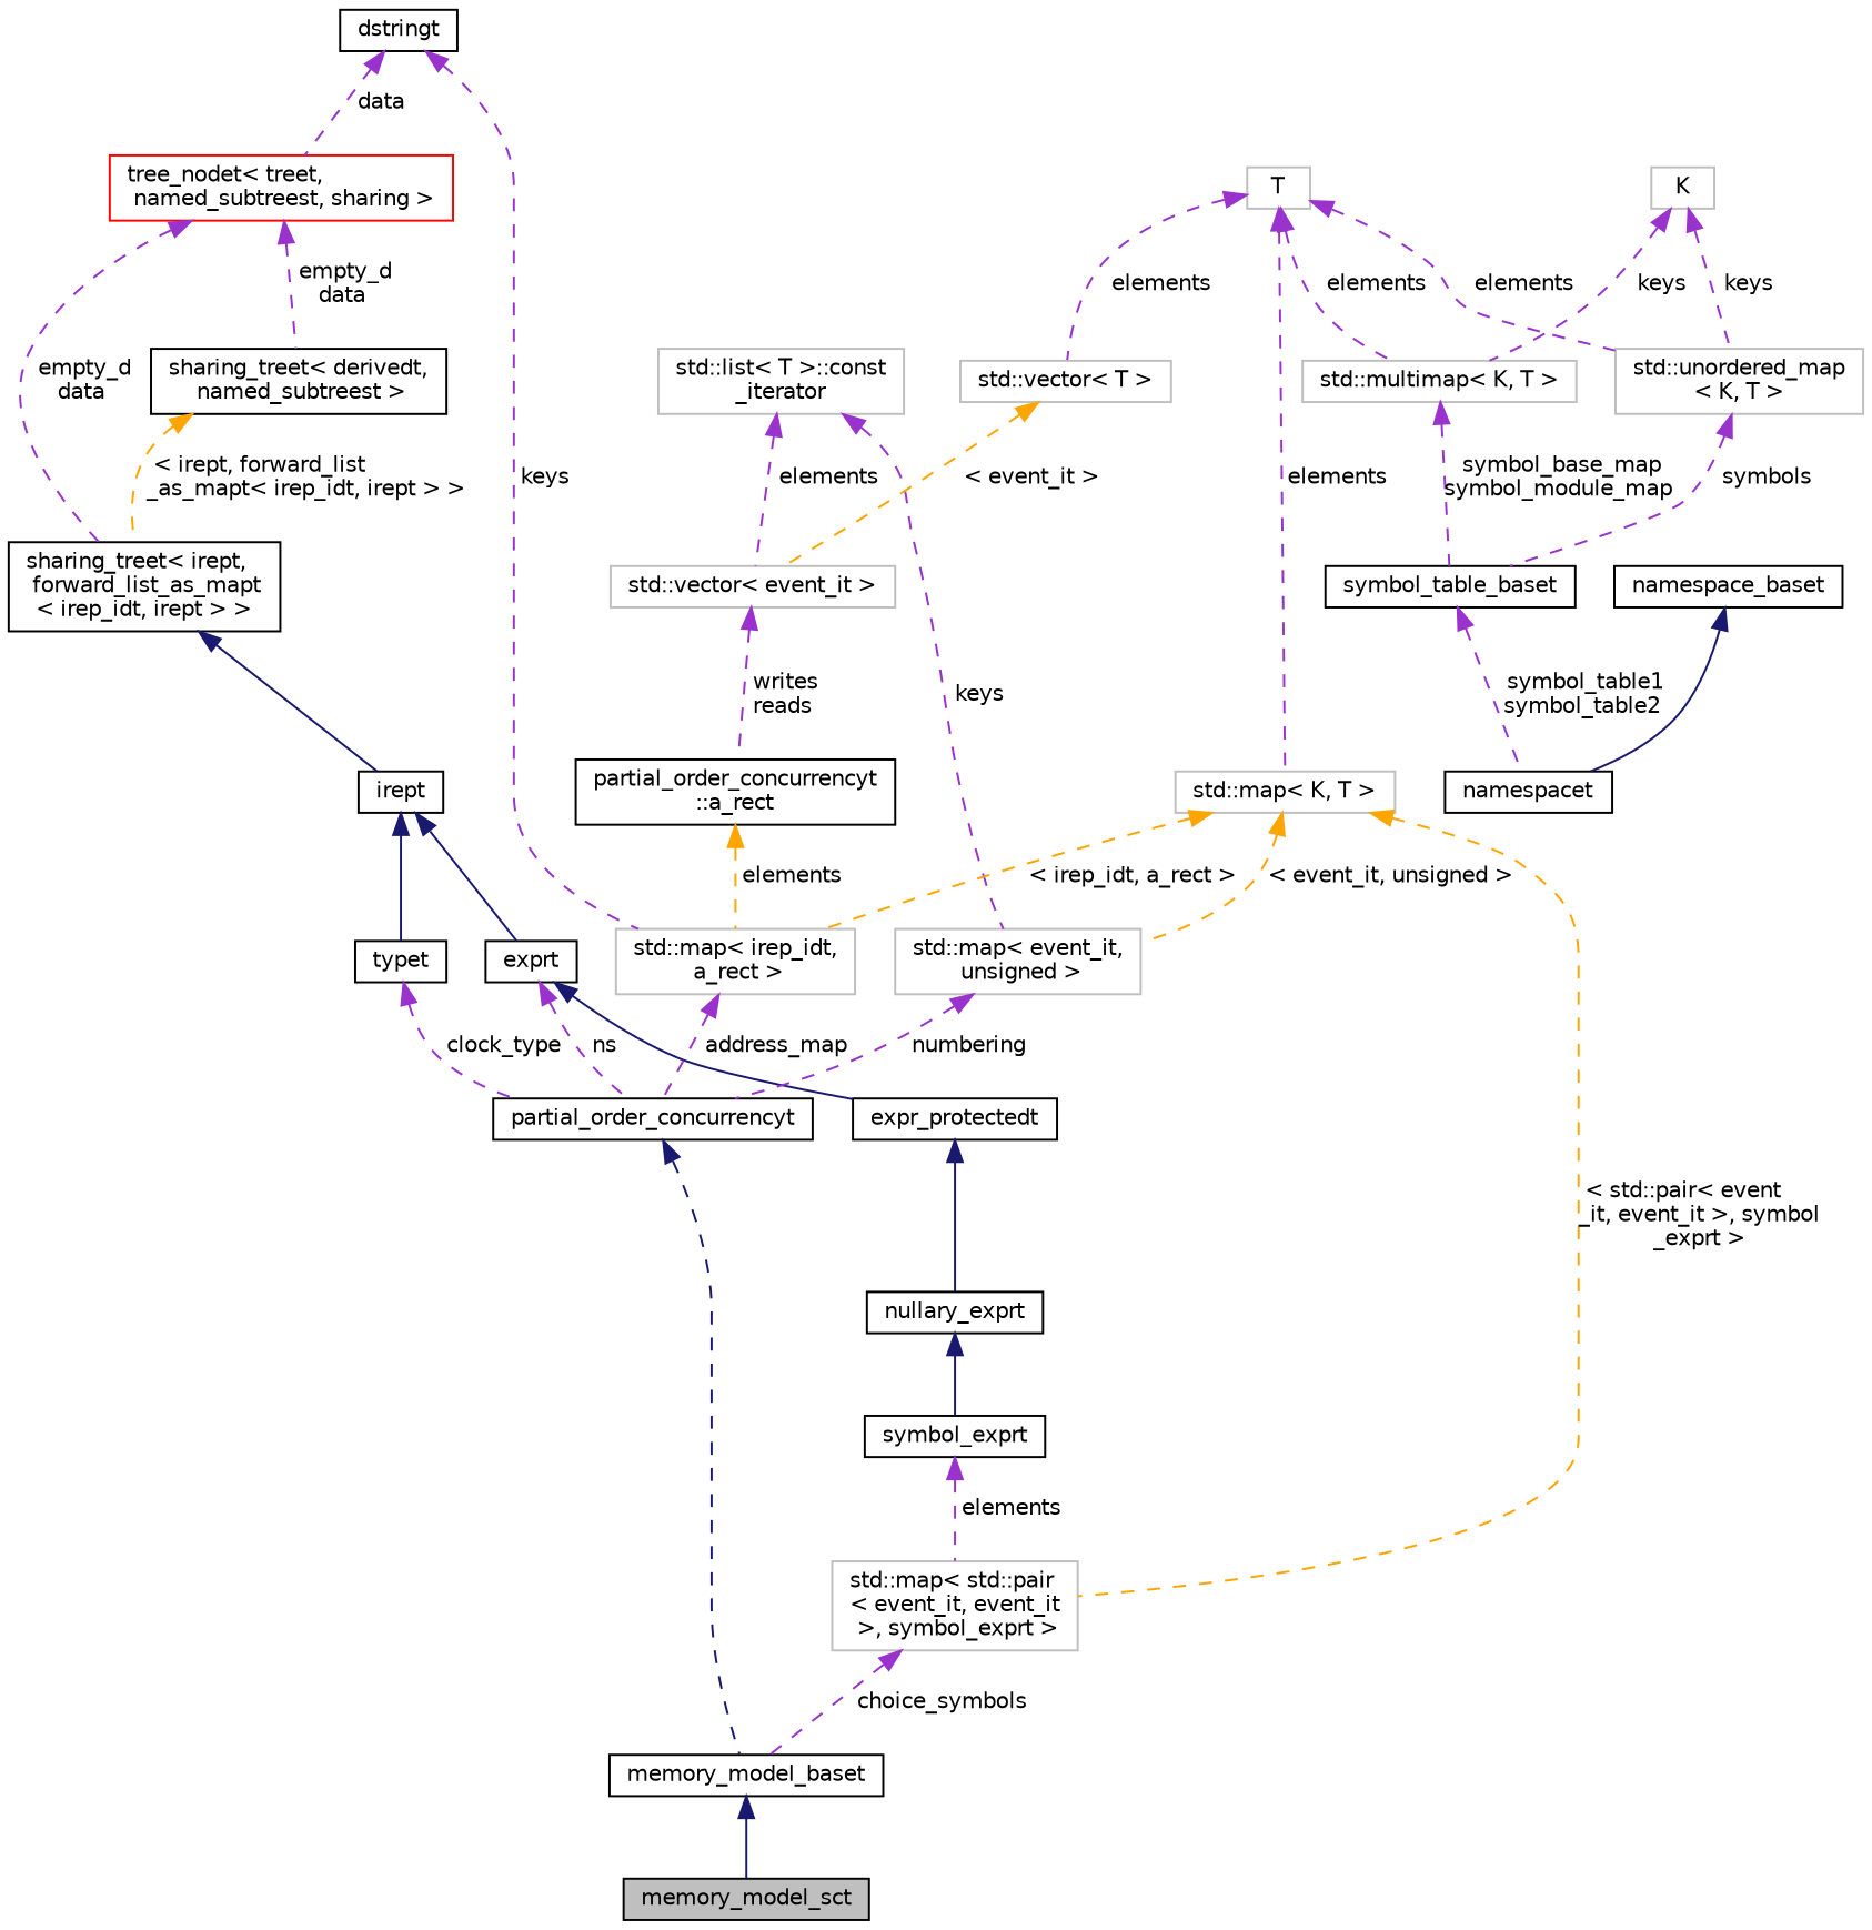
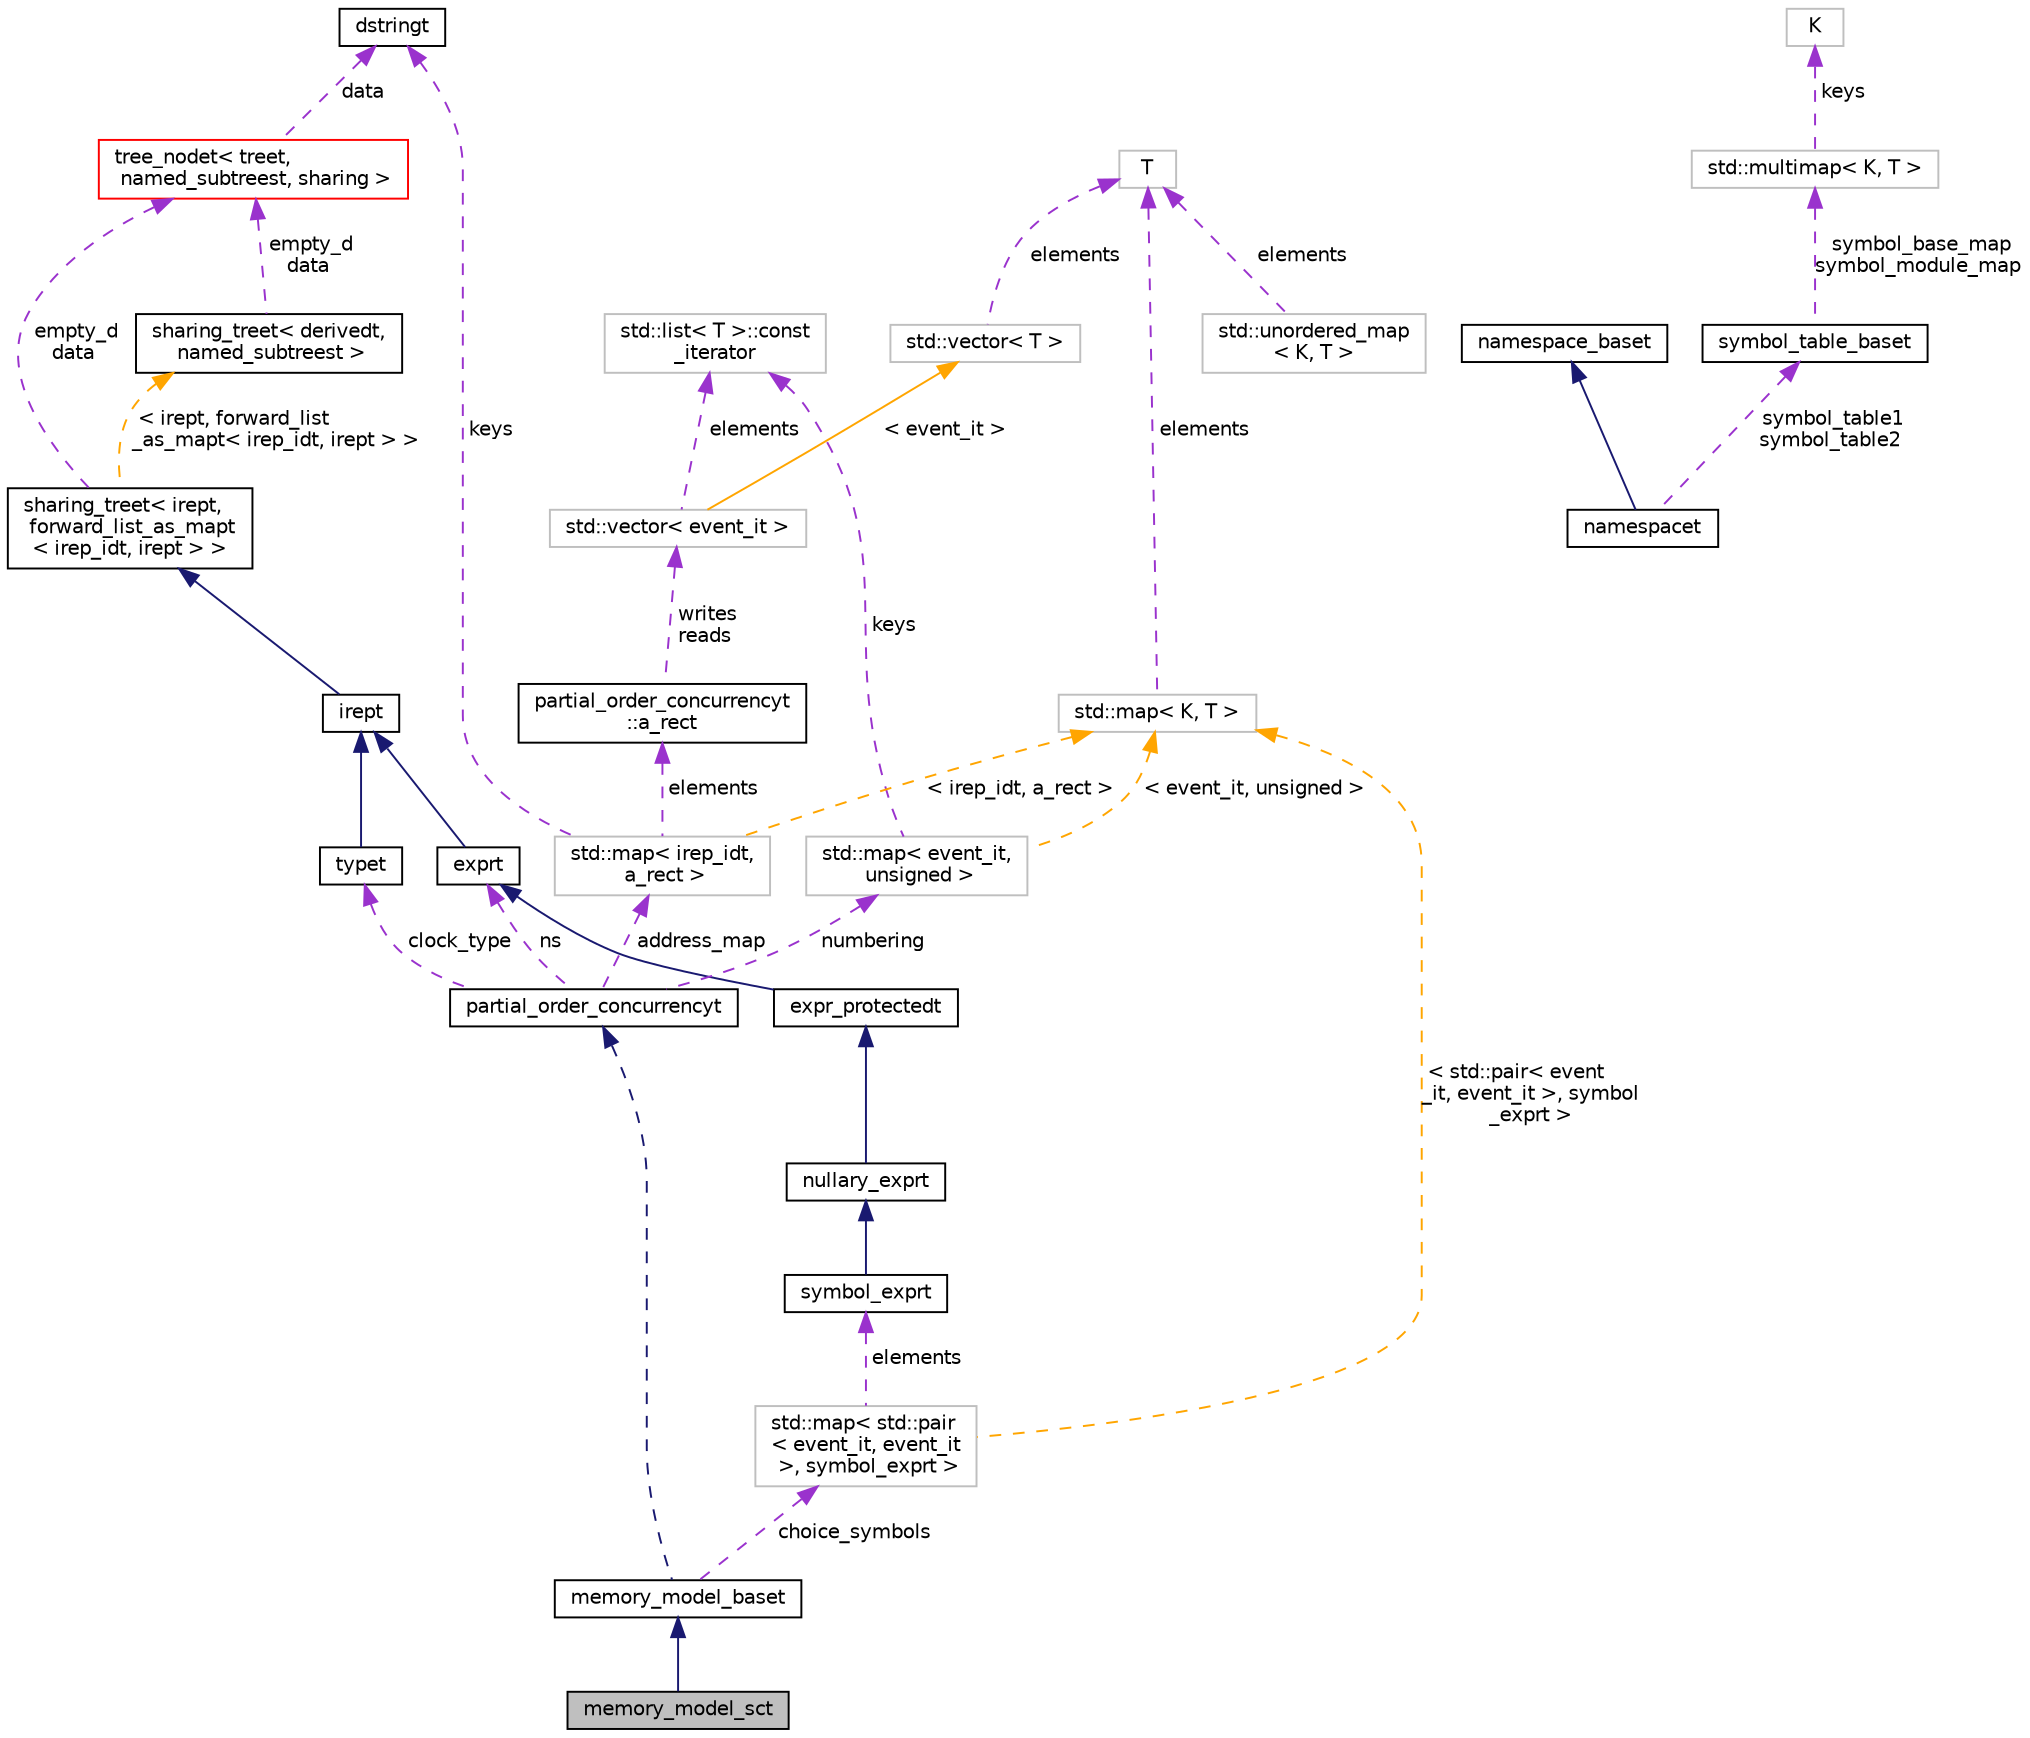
  digraph {
    rankdir=TB
    node [color=black fontname=Helvetica fontsize=10 shape=record]
    edge [color=darkorchid3 dir=back fontname=Helvetica fontsize=10 labelfontname=Helvetica labelfontsize=10 style=dashed]
    n1 [fillcolor=grey75 fontcolor=black height=0.2 label=memory_model_sct style=filled width=0.4]
    n2 [height=0.2 label=memory_model_baset width=0.4]
    n3 [height=0.2 label=partial_order_concurrencyt width=0.4]
    n4 [height=0.2 label=typet width=0.4]
    n5 [height=0.2 label=irept width=0.4]
    n6 [height=0.2 label=exprt width=0.4]
    n7 [height=0.2 label=expr_protectedt width=0.4]
    n8 [height=0.2 label="sharing_treet\< irept,\l forward_list_as_mapt\l\< irep_idt, irept \> \>" width=0.4]
    n9 [color=red height=0.2 label="tree_nodet\< treet,\l named_subtreest, sharing \>" width=0.4]
    n10 [height=0.2 label="sharing_treet\< derivedt,\l named_subtreest \>" width=0.4]
    n11 [height=0.2 label=dstringt width=0.4]
    n12 [color=grey75 height=0.2 label="std::map\< irep_idt,\l a_rect \>" width=0.4]
    n13 [height=0.2 label="partial_order_concurrencyt\l::a_rect" width=0.4]
    n14 [color=grey75 height=0.2 label="std::vector\< event_it \>" width=0.4]
    n15 [color=grey75 height=0.2 label="std::list\< T \>::const\l_iterator" width=0.4]
    n16 [color=grey75 height=0.2 label="std::map\< event_it,\l unsigned \>" width=0.4]
    n17 [color=grey75 height=0.2 label="std::vector\< T \>" width=0.4]
    n18 [color=grey75 height=0.2 label=T width=0.4]
    n19 [color=grey75 height=0.2 label="std::map\< K, T \>" width=0.4]
    n20 [color=grey75 height=0.2 label="std::multimap\< K, T \>" width=0.4]
    n21 [color=grey75 height=0.2 label="std::unordered_map\l\< K, T \>" width=0.4]
    n22 [color=grey75 height=0.2 label="std::map\< std::pair\l\< event_it, event_it\l \>, symbol_exprt \>" width=0.4]
    n23 [height=0.2 label=symbol_table_baset width=0.4]
    n24 [color=grey75 height=0.2 label=K width=0.4]
    n25 [height=0.2 label=namespacet width=0.4]
    n26 [height=0.2 label=namespace_baset width=0.4]
    n27 [height=0.2 label=symbol_exprt width=0.4]
    n28 [height=0.2 label=nullary_exprt width=0.4]
    n2 -> n1 [color=midnightblue style=solid]
    n3 -> n2 [color=midnightblue]
    n4 -> n3 [label=" clock_type"]
    n5 -> n4 [color=midnightblue style=solid]
    n5 -> n6 [color=midnightblue style=solid]
    n6 -> n3 [label=" ns"]
    n6 -> n7 [color=midnightblue style=solid]
    n7 -> n28 [color=midnightblue style=solid]
    n8 -> n5 [color=midnightblue style=solid]
    n9 -> n8 [label=" empty_d\ndata"]
    n9 -> n10 [label=" empty_d\ndata"]
    n10 -> n8 [color=orange label=" \< irept, forward_list\l_as_mapt\< irep_idt, irept \> \>"]
    n11 -> n9 [label=" data"]
    n11 -> n12 [label=" keys"]
    n12 -> n3 [label=" address_map"]
-   n13 -> n12 [color=orange label=" elements"]
+   n13 -> n12 [label=" elements"]
    n14 -> n13 [label=" writes\nreads"]
    n15 -> n14 [label=" elements"]
    n15 -> n16 [label=" keys"]
    n16 -> n3 [label=" numbering"]
-   n17 -> n14 [color=orange label=" \< event_it \>"]
+   n17 -> n14 [color=orange label=" \< event_it \>" style=solid]
    n18 -> n17 [label=" elements"]
    n18 -> n19 [label=" elements"]
-   n18 -> n20 [label=" elements"]
    n18 -> n21 [label=" elements"]
    n19 -> n12 [color=orange label=" \< irep_idt, a_rect \>"]
    n19 -> n16 [color=orange label=" \< event_it, unsigned \>"]
    n19 -> n22 [color=orange label=" \< std::pair\< event\l_it, event_it \>, symbol\l_exprt \>"]
    n20 -> n23 [label=" symbol_base_map\nsymbol_module_map"]
-   n21 -> n23 [label=" symbols"]
    n22 -> n2 [label=" choice_symbols"]
    n23 -> n25 [label=" symbol_table1\nsymbol_table2"]
    n24 -> n20 [label=" keys"]
-   n24 -> n21 [label=" keys"]
    n26 -> n25 [color=midnightblue style=solid]
    n27 -> n22 [label=" elements"]
    n28 -> n27 [color=midnightblue style=solid]
  }
